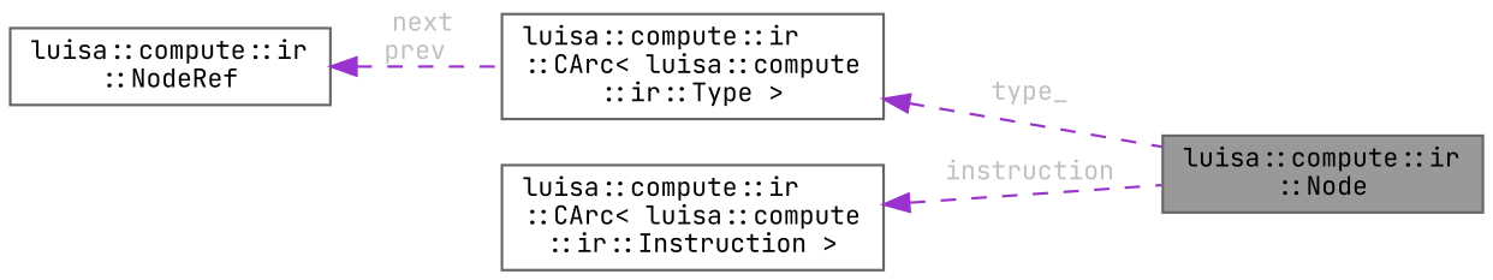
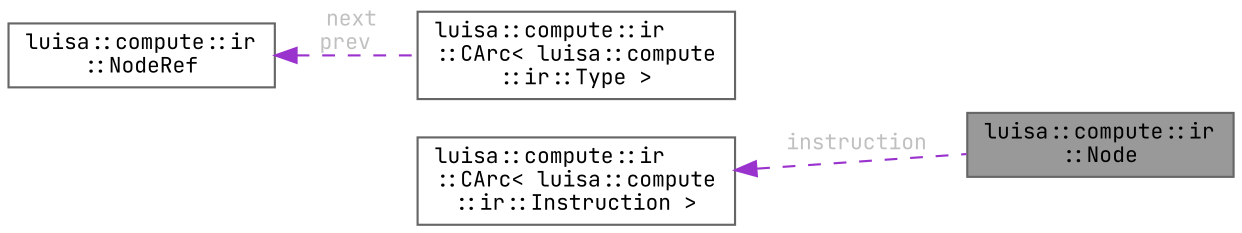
  digraph {
    fontname="JetBrains Mono"
    rankdir=LR
    node [color=gray40 fillcolor=white fontname="JetBrains Mono" fontsize=10 shape=box style=filled]
    edge [color=darkorchid3 dir=back fontcolor=grey fontname="JetBrains Mono" fontsize=10 labelfontname=Helvetica labelfontsize=10 style=dashed]
    n1 [fillcolor=grey60 fontcolor=black height=0.2 label="luisa::compute::ir\l::Node" width=0.4]
    n2 [height=0.2 label="luisa::compute::ir\l::CArc\< luisa::compute\l::ir::Type \>" width=0.4]
    n3 [height=0.2 label="luisa::compute::ir\l::NodeRef" width=0.4]
    n4 [height=0.2 label="luisa::compute::ir\l::CArc\< luisa::compute\l::ir::Instruction \>" width=0.4]
-   n2 -> n1 [label=" type_"]
    n3 -> n2 [label=" next\nprev"]
    n4 -> n1 [label=" instruction"]
  }
